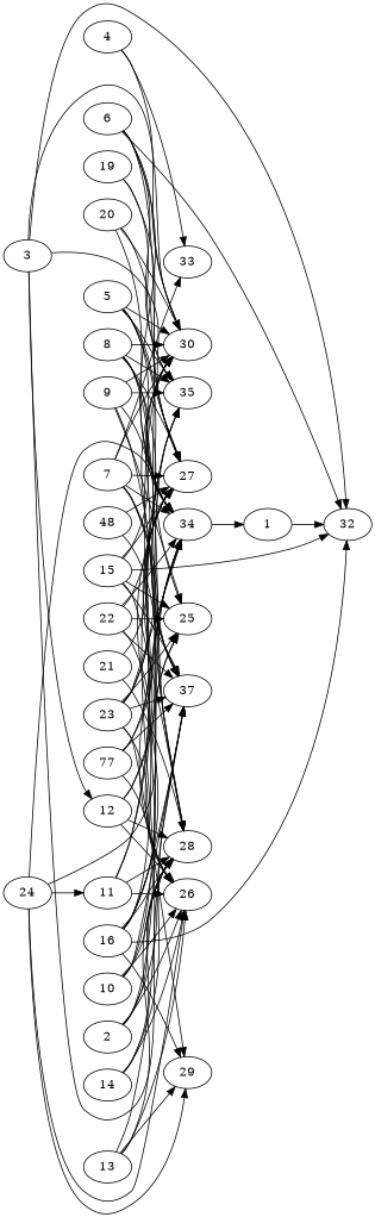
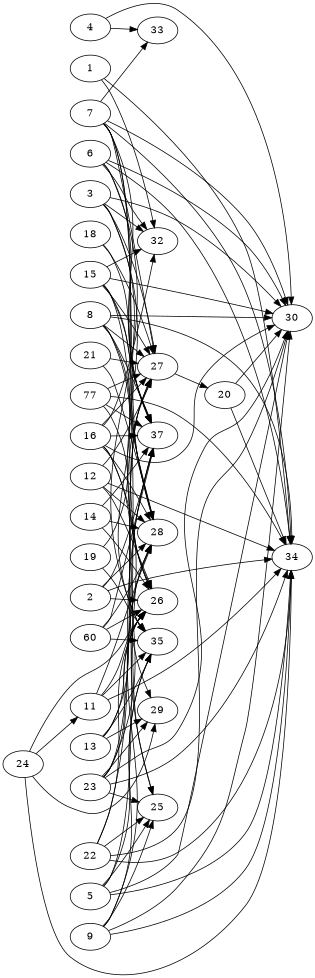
  digraph {
    rankdir=LR
    node [alpha=0.01]
    1 [alpha=0.07 expect_size=48193536]
    32 [alpha=0.20 expect_size=52312064]
    34 [alpha=0.05 expect_size=34238464]
    2 [expect_size=37842944]
    26 [alpha=0.09 expect_size=40379392]
    28 [alpha=0.02 expect_size=44451840]
    n7 [alpha=0.13 expect_size=46831616 label=37]
    3 [alpha=0.02 expect_size=50950144]
    27 [alpha=0.12 expect_size=42830848]
    30 [alpha=0.10 expect_size=31022080]
    4 [alpha=0.11 expect_size=8097792]
    33 [alpha=0.09 expect_size=32878592]
    5 [alpha=0.12 expect_size=6994944]
    25 [expect_size=39880704]
    35 [alpha=0.17 expect_size=12061696]
    6 [alpha=0.13 expect_size=44398592]
    7 [alpha=0.02 expect_size=43892736]
    8 [alpha=0.14 expect_size=18410496]
    9 [alpha=0.15 expect_size=29355008]
-   10 [alpha=0.06 expect_size=25985024]
+   10 [alpha=0.06 expect_size=25985024 label=60]
    11 [alpha=0.08 expect_size=41688064]
    12 [alpha=0.02 expect_size=10597376]
    13 [alpha=0.18 expect_size=13744128]
    29 [expect_size=9117696]
    14 [alpha=0.09 expect_size=19000320]
    15 [alpha=0.00 expect_size=45682688]
    16 [expect_size=27868160]
    n28 [expect_size=10362880 label=77]
-   18 [alpha=0.05 expect_size=14215168 label=48]
+   18 [alpha=0.05 expect_size=14215168]
    19 [alpha=0.09 expect_size=47000576]
    20 [alpha=0.07 expect_size=34190336]
    21 [alpha=0.02 expect_size=49479680]
    22 [alpha=0.12 expect_size=20499456]
    23 [expect_size=24384512]
    24 [alpha=0.11 expect_size=19811328]
    1 -> 32
-   34 -> 1
+   1 -> 34
    2 -> 34
    2 -> 26
    2 -> 28
    2 -> n7
    3 -> 32
-   3 -> 12
+   3 -> 26
    3 -> 28
    3 -> 27
    3 -> 30
    4 -> 30
    4 -> 33
    5 -> 34
    5 -> 27
    5 -> 30
    5 -> 25
    5 -> 35
    6 -> 32
    6 -> 34
    6 -> n7
    6 -> 30
    6 -> 35
    7 -> 34
    7 -> 26
    7 -> 28
    7 -> n7
    7 -> 27
    7 -> 30
    7 -> 33
    8 -> 34
    8 -> 28
    8 -> n7
    8 -> 27
    8 -> 30
    8 -> 35
    9 -> 34
    9 -> 28
    9 -> 30
    9 -> 25
    9 -> 35
    10 -> 26
    10 -> 28
    10 -> n7
    10 -> 35
    11 -> 34
    11 -> 26
    11 -> 28
    11 -> 35
    12 -> 34
    12 -> 26
    12 -> 28
    12 -> 27
    13 -> 26
    13 -> 28
    13 -> 35
    13 -> 29
    14 -> 26
    14 -> 28
    14 -> n7
    15 -> 32
    15 -> 28
    15 -> n7
    15 -> 27
    15 -> 30
    15 -> 25
    16 -> 32
    16 -> 28
    16 -> n7
    16 -> 27
    16 -> 30
    16 -> 25
    16 -> 29
    n28 -> 34
    n28 -> 26
    n28 -> n7
    n28 -> 27
    18 -> n7
    18 -> 27
    19 -> 27
    19 -> 35
    20 -> 34
-   20 -> 27
+   27 -> 20
    20 -> 30
    21 -> 28
    21 -> 27
    22 -> 34
    22 -> 26
    22 -> n7
    22 -> 30
    22 -> 25
    23 -> 34
    23 -> 26
    23 -> n7
    23 -> 27
    23 -> 30
    23 -> 25
    23 -> 29
    24 -> 34
    24 -> 26
-   24 -> 25
    24 -> 11
    24 -> 29
  }
